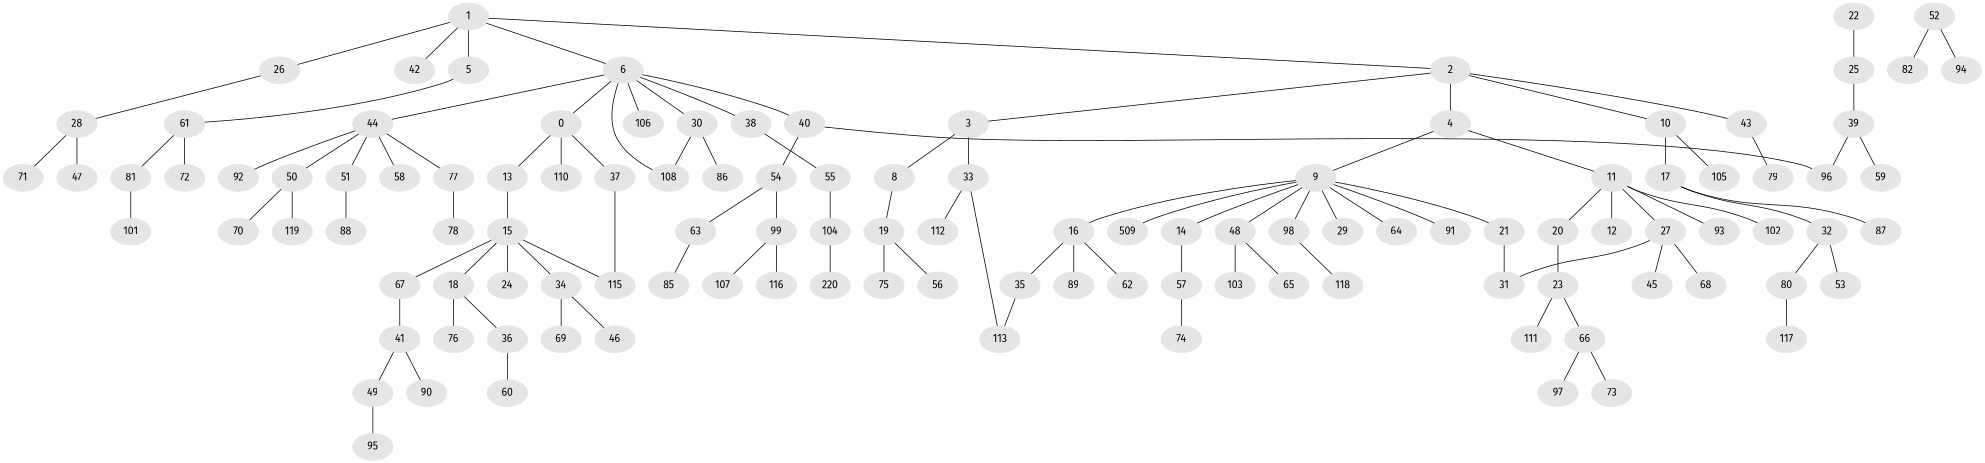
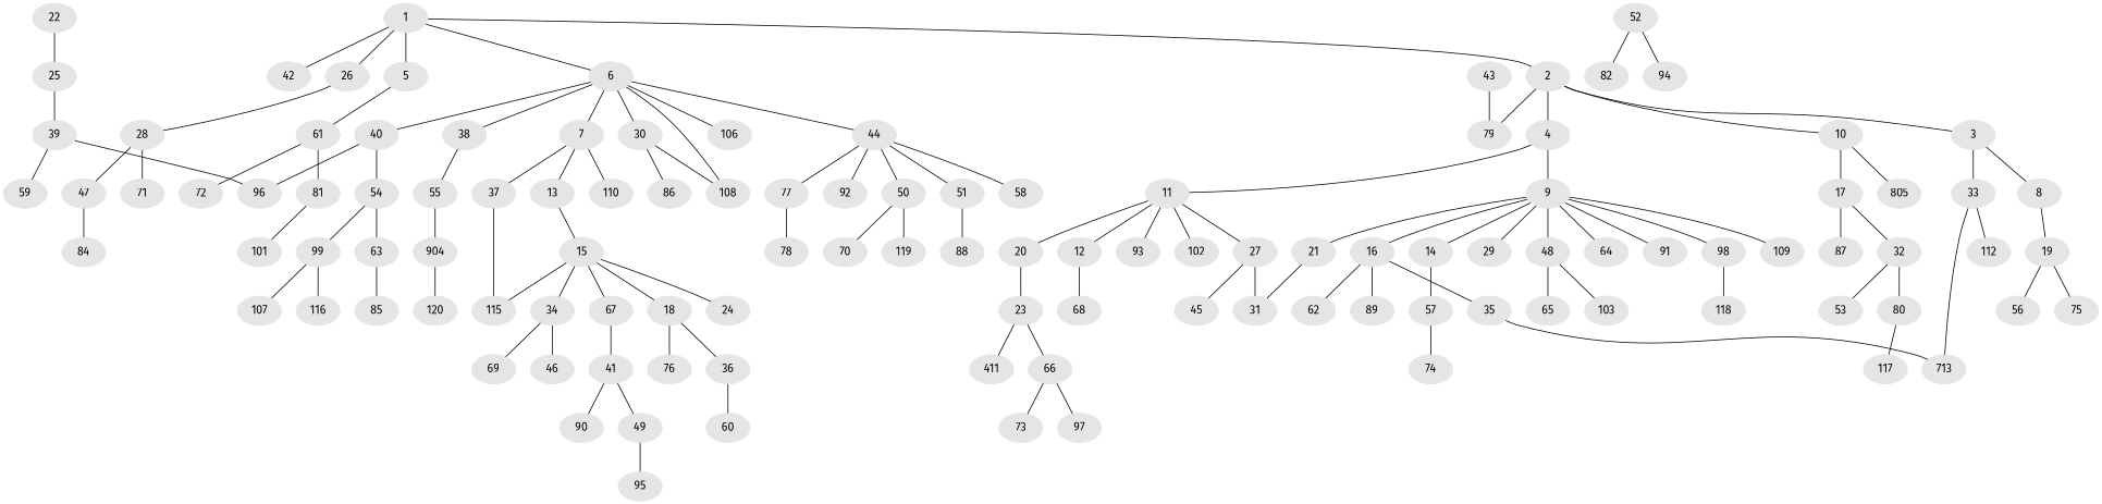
  graph {
    fontname="Fira Sans"
    node [color=gray90 fontname="Fira Sans" style=filled]
    edge [fontname="Fira Sans"]
    1
    2
    5
    6
    26
    42
    3
    4
    10
    43
    61
-   7 [label=0]
+   7
    30
    38
    40
    44
    106
    108
    28
    8
    33
    9
    11
    17
-   105
+   105 [label=805]
    79
    19
    112
-   113
+   113 [label=713]
    14
    16
    21
    29
    48
    64
    91
    98
-   109 [label=509]
+   109
    12
    20
    27
    93
    102
    72
    81
    13
    37
    110
    86
    55
    96
    54
    50
    51
    58
    77
    92
    15
    115
    56
    75
    57
    35
    62
    89
    31
    65
    103
    118
    32
    87
    23
    45
    68
    18
    24
    34
    67
    74
    36
    76
    46
    69
    52
    82
    94
    41
    53
    80
    60
    66
-   111
+   111 [label=411]
    22
    25
    39
    73
    97
    59
    47
    71
+   84
    117
    49
    90
-   104
+   104 [label=904]
    63
    99
    95
    70
    119
    88
    78
    85
    107
    116
-   120 [label=220]
+   120
    101
    1 -- 2
    1 -- 5
    1 -- 6
    1 -- 26
    1 -- 42
    2 -- 3
    2 -- 4
    2 -- 10
-   2 -- 43
+   2 -- 79
    5 -- 61
    6 -- 7
    6 -- 30
    6 -- 38
    6 -- 40
    6 -- 44
    6 -- 106
    6 -- 108
    26 -- 28
    3 -- 8
    3 -- 33
    4 -- 9
    4 -- 11
    10 -- 17
    10 -- 105
    43 -- 79
    61 -- 72
    61 -- 81
    7 -- 13
    7 -- 37
    7 -- 110
    30 -- 108
    30 -- 86
    38 -- 55
    40 -- 96
    40 -- 54
    44 -- 50
    44 -- 51
    44 -- 58
    44 -- 77
    44 -- 92
    28 -- 47
    28 -- 71
    8 -- 19
    33 -- 112
    33 -- 113
    9 -- 14
    9 -- 16
    9 -- 21
    9 -- 29
    9 -- 48
    9 -- 64
    9 -- 91
    9 -- 98
    9 -- 109
    11 -- 12
    11 -- 20
    11 -- 27
    11 -- 93
    11 -- 102
    17 -- 32
    17 -- 87
    19 -- 56
    19 -- 75
    14 -- 57
    16 -- 35
    16 -- 62
    16 -- 89
    21 -- 31
    48 -- 65
    48 -- 103
    98 -- 118
    20 -- 23
    27 -- 31
    27 -- 45
-   27 -- 68
+   12 -- 68
    81 -- 101
    13 -- 15
    37 -- 115
    55 -- 104
    54 -- 63
    54 -- 99
    50 -- 70
    50 -- 119
    51 -- 88
    77 -- 78
    15 -- 115
    15 -- 18
    15 -- 24
    15 -- 34
    15 -- 67
    57 -- 74
    35 -- 113
    32 -- 53
    32 -- 80
    23 -- 66
    23 -- 111
    18 -- 36
    18 -- 76
    34 -- 46
    34 -- 69
    67 -- 41
    36 -- 60
    52 -- 82
    52 -- 94
    41 -- 49
    41 -- 90
    80 -- 117
    66 -- 73
    66 -- 97
    22 -- 25
    25 -- 39
    39 -- 96
    39 -- 59
+   47 -- 84
    49 -- 95
    104 -- 120
    63 -- 85
    99 -- 107
    99 -- 116
  }
